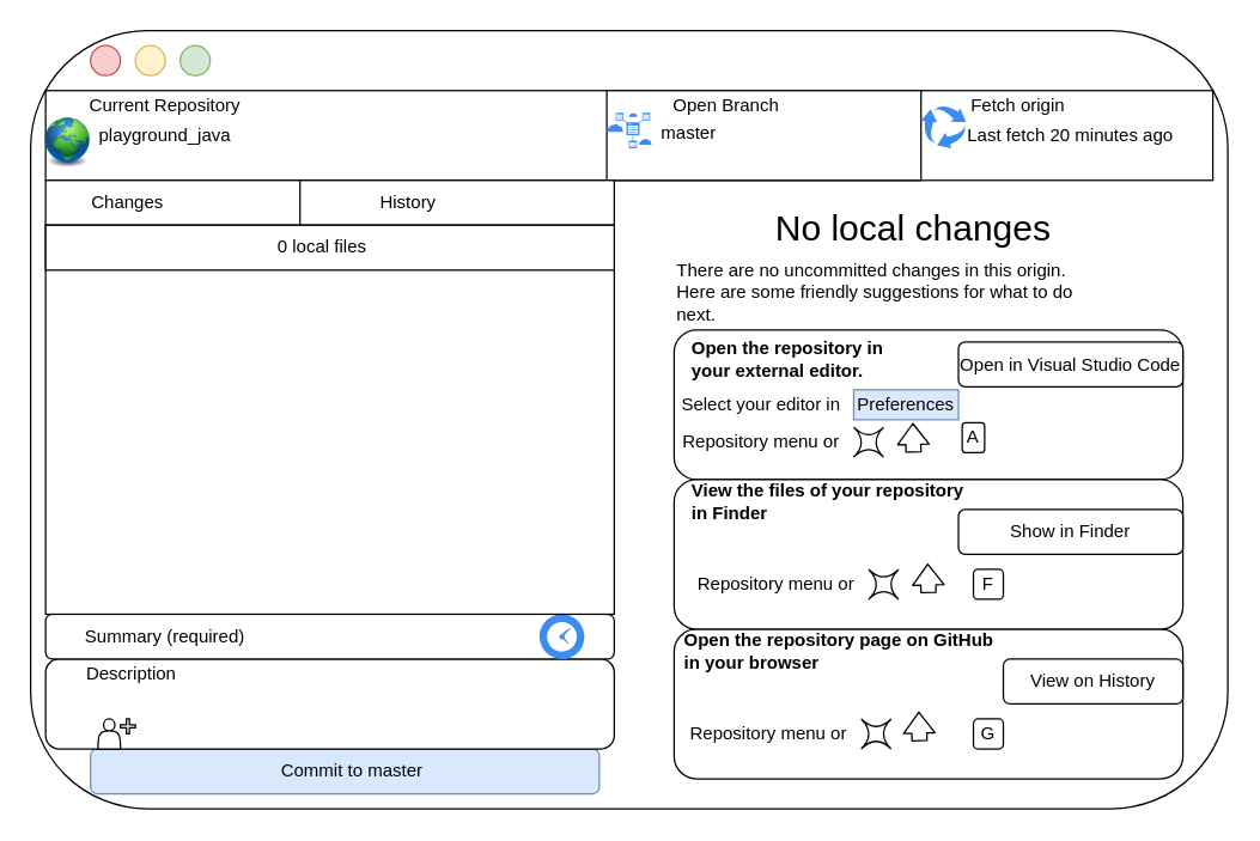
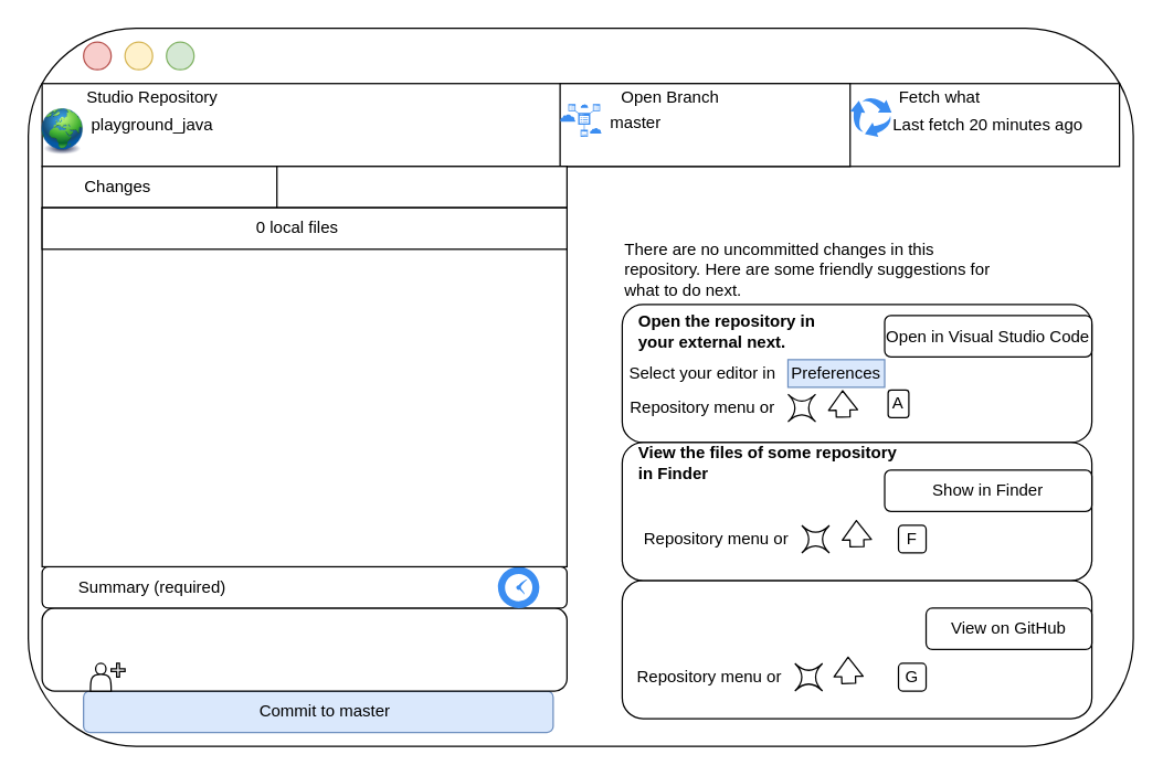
  <mxCell id="0" />
  <mxCell id="1" parent="0" />
  <mxCell id="2" value="" style="rounded=1;whiteSpace=wrap;html=1;" vertex="1" parent="1"><mxGeometry x="20" y="20" width="800" height="520" as="geometry" /></mxCell>
  <mxCell id="3" value="" style="ellipse;whiteSpace=wrap;html=1;fillColor=#f8cecc;strokeColor=#b85450;" vertex="1" parent="1"><mxGeometry x="60" y="30" width="20" height="20" as="geometry" /></mxCell>
  <mxCell id="4" value="" style="ellipse;whiteSpace=wrap;html=1;fillColor=#fff2cc;strokeColor=#d6b656;" vertex="1" parent="1"><mxGeometry x="90" y="30" width="20" height="20" as="geometry" /></mxCell>
  <mxCell id="5" value="" style="ellipse;whiteSpace=wrap;html=1;fillColor=#d5e8d4;strokeColor=#82b366;" vertex="1" parent="1"><mxGeometry x="120" y="30" width="20" height="20" as="geometry" /></mxCell>
  <mxCell id="6" value="" style="rounded=0;whiteSpace=wrap;html=1;" vertex="1" parent="1"><mxGeometry x="30" y="60" width="780" height="60" as="geometry" /></mxCell>
- <mxCell id="7" value="Current Repository" style="text;html=1;strokeColor=none;fillColor=none;align=center;verticalAlign=middle;whiteSpace=wrap;rounded=0;" vertex="1" parent="1"><mxGeometry x="50" y="60" width="120" height="20" as="geometry" /></mxCell>
+ <mxCell id="7" value="Studio Repository" style="text;html=1;strokeColor=none;fillColor=none;align=center;verticalAlign=middle;whiteSpace=wrap;rounded=0;" vertex="1" parent="1"><mxGeometry x="50" y="60" width="120" height="20" as="geometry" /></mxCell>
  <mxCell id="8" value="playground_java" style="text;html=1;strokeColor=none;fillColor=none;align=center;verticalAlign=middle;whiteSpace=wrap;rounded=0;" vertex="1" parent="1"><mxGeometry x="50" y="80" width="120" height="20" as="geometry" /></mxCell>
  <mxCell id="9" value="" style="rounded=0;whiteSpace=wrap;html=1;" vertex="1" parent="1"><mxGeometry x="405" y="60" width="210" height="60" as="geometry" /></mxCell>
  <mxCell id="10" value="Open Branch" style="text;html=1;strokeColor=none;fillColor=none;align=center;verticalAlign=middle;whiteSpace=wrap;rounded=0;" vertex="1" parent="1"><mxGeometry x="430" y="60" width="110" height="20" as="geometry" /></mxCell>
  <mxCell id="11" value="master" style="text;html=1;strokeColor=none;fillColor=none;align=center;verticalAlign=middle;whiteSpace=wrap;rounded=0;" vertex="1" parent="1"><mxGeometry x="440" y="78.5" width="40" height="20" as="geometry" /></mxCell>
- <mxCell id="12" value="Fetch origin" style="text;html=1;strokeColor=none;fillColor=none;align=center;verticalAlign=middle;whiteSpace=wrap;rounded=0;" vertex="1" parent="1"><mxGeometry x="640" y="60" width="80" height="20" as="geometry" /></mxCell>
+ <mxCell id="12" value="Fetch what" style="text;html=1;strokeColor=none;fillColor=none;align=center;verticalAlign=middle;whiteSpace=wrap;rounded=0;" vertex="1" parent="1"><mxGeometry x="640" y="60" width="80" height="20" as="geometry" /></mxCell>
  <mxCell id="13" value="Last fetch 20 minutes ago" style="text;html=1;strokeColor=none;fillColor=none;align=center;verticalAlign=middle;whiteSpace=wrap;rounded=0;" vertex="1" parent="1"><mxGeometry x="640" y="80" width="150" height="20" as="geometry" /></mxCell>
  <mxCell id="14" value="" style="image;html=1;image=img/lib/clip_art/general/Earth_globe_128x128.png" vertex="1" parent="1"><mxGeometry x="30" y="70" width="30" height="50" as="geometry" /></mxCell>
  <mxCell id="15" value="" style="html=1;aspect=fixed;strokeColor=none;shadow=0;align=center;verticalAlign=top;fillColor=#3B8DF1;shape=mxgraph.gcp2.arrow_cycle" vertex="1" parent="1"><mxGeometry x="615" y="70" width="30" height="28.5" as="geometry" /></mxCell>
  <mxCell id="16" value="" style="html=1;aspect=fixed;strokeColor=none;shadow=0;align=center;verticalAlign=top;fillColor=#3B8DF1;shape=mxgraph.gcp2.cloud_information" vertex="1" parent="1"><mxGeometry x="405" y="74.8" width="30" height="23.7" as="geometry" /></mxCell>
  <mxCell id="17" value="" style="rounded=0;whiteSpace=wrap;html=1;" vertex="1" parent="1"><mxGeometry x="30" y="120" width="380" height="30" as="geometry" /></mxCell>
  <mxCell id="18" value="" style="rounded=0;whiteSpace=wrap;html=1;" vertex="1" parent="1"><mxGeometry x="200" y="120" width="210" height="30" as="geometry" /></mxCell>
  <mxCell id="19" value="" style="rounded=1;whiteSpace=wrap;html=1;fillColor=#dae8fc;strokeColor=#6c8ebf;" vertex="1" parent="1"><mxGeometry x="60" y="500" width="340" height="30" as="geometry" /></mxCell>
  <mxCell id="20" value="" style="rounded=1;whiteSpace=wrap;html=1;" vertex="1" parent="1"><mxGeometry x="30" y="440" width="380" height="60" as="geometry" /></mxCell>
  <mxCell id="21" value="" style="rounded=1;whiteSpace=wrap;html=1;" vertex="1" parent="1"><mxGeometry x="30" y="410" width="380" height="30" as="geometry" /></mxCell>
  <mxCell id="22" value="Summary (required)" style="text;html=1;strokeColor=none;fillColor=none;align=center;verticalAlign=middle;whiteSpace=wrap;rounded=0;" vertex="1" parent="1"><mxGeometry x="30" y="415" width="160" height="20" as="geometry" /></mxCell>
- <mxCell id="23" value="Description" style="text;html=1;strokeColor=none;fillColor=none;align=center;verticalAlign=middle;whiteSpace=wrap;rounded=0;" vertex="1" parent="1"><mxGeometry x="35" y="440" width="105" height="20" as="geometry" /></mxCell>
  <mxCell id="24" value="Commit to master" style="text;html=1;strokeColor=none;fillColor=none;align=center;verticalAlign=middle;whiteSpace=wrap;rounded=0;" vertex="1" parent="1"><mxGeometry x="90" y="505" width="290" height="20" as="geometry" /></mxCell>
  <mxCell id="25" value="Changes" style="text;html=1;strokeColor=none;fillColor=none;align=center;verticalAlign=middle;whiteSpace=wrap;rounded=0;" vertex="1" parent="1"><mxGeometry x="40" y="125" width="90" height="20" as="geometry" /></mxCell>
- <mxCell id="26" value="History" style="text;html=1;strokeColor=none;fillColor=none;align=center;verticalAlign=middle;whiteSpace=wrap;rounded=0;" vertex="1" parent="1"><mxGeometry x="215" y="125" width="115" height="20" as="geometry" /></mxCell>
  <mxCell id="27" value="" style="html=1;aspect=fixed;strokeColor=none;shadow=0;align=center;verticalAlign=top;fillColor=#3B8DF1;shape=mxgraph.gcp2.clock" vertex="1" parent="1"><mxGeometry x="360" y="410" width="30" height="30" as="geometry" /></mxCell>
  <mxCell id="28" value="" style="shape=actor;whiteSpace=wrap;html=1;" vertex="1" parent="1"><mxGeometry x="65" y="480" width="15" height="20" as="geometry" /></mxCell>
  <mxCell id="29" value="" style="shape=cross;whiteSpace=wrap;html=1;" vertex="1" parent="1"><mxGeometry x="80" y="480" width="10" height="10" as="geometry" /></mxCell>
  <mxCell id="30" value="" style="rounded=0;whiteSpace=wrap;html=1;" vertex="1" parent="1"><mxGeometry x="30" y="150" width="380" height="260" as="geometry" /></mxCell>
  <mxCell id="31" value="" style="rounded=0;whiteSpace=wrap;html=1;" vertex="1" parent="1"><mxGeometry x="30" y="150" width="380" height="30" as="geometry" /></mxCell>
  <mxCell id="32" value="0 local files" style="text;html=1;strokeColor=none;fillColor=none;align=center;verticalAlign=middle;whiteSpace=wrap;rounded=0;" vertex="1" parent="1"><mxGeometry x="90" y="155" width="250" height="20" as="geometry" /></mxCell>
- <mxCell id="33" value="No local changes" style="text;html=1;strokeColor=none;fillColor=none;align=center;verticalAlign=middle;whiteSpace=wrap;rounded=0;fontSize=24;" vertex="1" parent="1"><mxGeometry x="440" y="135" width="340" height="35" as="geometry" /></mxCell>
- <mxCell id="34" value="There are no uncommitted changes in this origin. Here are some friendly suggestions for what to do next." style="text;html=1;strokeColor=none;fillColor=none;align=left;verticalAlign=middle;whiteSpace=wrap;rounded=0;fontSize=12;" vertex="1" parent="1"><mxGeometry x="450" y="170" width="280" height="50" as="geometry" /></mxCell>
+ <mxCell id="34" value="There are no uncommitted changes in this repository. Here are some friendly suggestions for what to do next." style="text;html=1;strokeColor=none;fillColor=none;align=left;verticalAlign=middle;whiteSpace=wrap;rounded=0;fontSize=12;" vertex="1" parent="1"><mxGeometry x="450" y="170" width="280" height="50" as="geometry" /></mxCell>
  <mxCell id="35" value="" style="rounded=1;whiteSpace=wrap;html=1;fontSize=12;" vertex="1" parent="1"><mxGeometry x="450" y="220" width="340" height="100" as="geometry" /></mxCell>
- <mxCell id="36" value="Open the repository in your external editor." style="text;html=1;strokeColor=none;fillColor=none;align=left;verticalAlign=middle;whiteSpace=wrap;rounded=0;fontSize=12;fontStyle=1" vertex="1" parent="1"><mxGeometry x="460" y="225" width="150" height="30" as="geometry" /></mxCell>
+ <mxCell id="36" value="Open the repository in your external next." style="text;html=1;strokeColor=none;fillColor=none;align=left;verticalAlign=middle;whiteSpace=wrap;rounded=0;fontSize=12;fontStyle=1" vertex="1" parent="1"><mxGeometry x="460" y="225" width="150" height="30" as="geometry" /></mxCell>
  <mxCell id="37" value="Select your editor in&amp;nbsp;" style="text;html=1;strokeColor=none;fillColor=none;align=center;verticalAlign=middle;whiteSpace=wrap;rounded=0;fontSize=12;" vertex="1" parent="1"><mxGeometry x="450" y="260" width="120" height="20" as="geometry" /></mxCell>
  <mxCell id="38" value="Preferences" style="text;html=1;align=center;verticalAlign=middle;whiteSpace=wrap;rounded=0;fontSize=12;fillColor=#dae8fc;strokeColor=#6c8ebf;" vertex="1" parent="1"><mxGeometry x="570" y="260" width="70" height="20" as="geometry" /></mxCell>
  <mxCell id="39" value="Repository menu or&amp;nbsp;" style="text;html=1;strokeColor=none;fillColor=none;align=center;verticalAlign=middle;whiteSpace=wrap;rounded=0;fontSize=12;" vertex="1" parent="1"><mxGeometry x="450" y="290" width="120" height="10" as="geometry" /></mxCell>
  <mxCell id="40" value="" style="shape=switch;whiteSpace=wrap;html=1;fontSize=12;" vertex="1" parent="1"><mxGeometry x="570" y="285" width="20" height="20" as="geometry" /></mxCell>
  <mxCell id="41" value="" style="shape=flexArrow;endArrow=classic;html=1;fontSize=12;endWidth=10;endSize=4.33;" edge="1" parent="1"><mxGeometry width="50" height="50" relative="1" as="geometry"><mxPoint x="610" y="302" as="sourcePoint" /><mxPoint x="609.5" y="282" as="targetPoint" /></mxGeometry></mxCell>
  <mxCell id="42" value="" style="rounded=1;whiteSpace=wrap;html=1;fontSize=12;" vertex="1" parent="1"><mxGeometry x="642.5" y="282" width="15" height="20" as="geometry" /></mxCell>
  <mxCell id="43" value="A" style="text;html=1;strokeColor=none;fillColor=none;align=center;verticalAlign=middle;whiteSpace=wrap;rounded=0;fontSize=12;" vertex="1" parent="1"><mxGeometry x="630" y="282" width="40" height="20" as="geometry" /></mxCell>
  <mxCell id="44" value="" style="rounded=1;whiteSpace=wrap;html=1;fontSize=12;" vertex="1" parent="1"><mxGeometry x="640" y="228" width="150" height="30" as="geometry" /></mxCell>
  <mxCell id="45" value="Open in Visual Studio Code" style="text;html=1;strokeColor=none;fillColor=none;align=center;verticalAlign=middle;whiteSpace=wrap;rounded=0;fontSize=12;" vertex="1" parent="1"><mxGeometry x="640" y="234" width="150" height="20" as="geometry" /></mxCell>
  <mxCell id="46" value="" style="rounded=1;whiteSpace=wrap;html=1;fontSize=12;" vertex="1" parent="1"><mxGeometry x="450" y="420" width="340" height="100" as="geometry" /></mxCell>
  <mxCell id="47" value="" style="rounded=1;whiteSpace=wrap;html=1;fontSize=12;" vertex="1" parent="1"><mxGeometry x="450" y="320" width="340" height="100" as="geometry" /></mxCell>
- <mxCell id="48" value="View the files of your repository in Finder" style="text;html=1;strokeColor=none;fillColor=none;align=left;verticalAlign=middle;whiteSpace=wrap;rounded=0;fontSize=12;fontStyle=1" vertex="1" parent="1"><mxGeometry x="460" y="320" width="190" height="30" as="geometry" /></mxCell>
+ <mxCell id="48" value="View the files of some repository in Finder" style="text;html=1;strokeColor=none;fillColor=none;align=left;verticalAlign=middle;whiteSpace=wrap;rounded=0;fontSize=12;fontStyle=1" vertex="1" parent="1"><mxGeometry x="460" y="320" width="190" height="30" as="geometry" /></mxCell>
  <mxCell id="49" value="" style="rounded=1;whiteSpace=wrap;html=1;fontSize=12;" vertex="1" parent="1"><mxGeometry x="640" y="340" width="150" height="30" as="geometry" /></mxCell>
  <mxCell id="50" value="Show in Finder" style="text;html=1;strokeColor=none;fillColor=none;align=center;verticalAlign=middle;whiteSpace=wrap;rounded=0;fontSize=12;" vertex="1" parent="1"><mxGeometry x="650" y="345" width="130" height="20" as="geometry" /></mxCell>
  <mxCell id="51" value="Repository menu or&amp;nbsp;" style="text;html=1;strokeColor=none;fillColor=none;align=center;verticalAlign=middle;whiteSpace=wrap;rounded=0;fontSize=12;" vertex="1" parent="1"><mxGeometry x="460" y="380" width="120" height="20" as="geometry" /></mxCell>
  <mxCell id="52" value="" style="shape=switch;whiteSpace=wrap;html=1;fontSize=12;" vertex="1" parent="1"><mxGeometry x="580" y="380" width="20" height="20" as="geometry" /></mxCell>
  <mxCell id="53" value="" style="shape=flexArrow;endArrow=classic;html=1;fontSize=12;endWidth=10;endSize=4.33;" edge="1" parent="1"><mxGeometry width="50" height="50" relative="1" as="geometry"><mxPoint x="620" y="396" as="sourcePoint" /><mxPoint x="619.5" y="376" as="targetPoint" /></mxGeometry></mxCell>
  <mxCell id="54" value="" style="rounded=1;whiteSpace=wrap;html=1;fontSize=12;" vertex="1" parent="1"><mxGeometry x="650" y="380" width="20" height="20" as="geometry" /></mxCell>
  <mxCell id="55" value="F" style="text;html=1;strokeColor=none;fillColor=none;align=center;verticalAlign=middle;whiteSpace=wrap;rounded=0;fontSize=12;" vertex="1" parent="1"><mxGeometry x="640" y="380" width="40" height="20" as="geometry" /></mxCell>
- <mxCell id="56" value="Open the repository page on GitHub in your browser" style="text;html=1;strokeColor=none;fillColor=none;align=left;verticalAlign=middle;whiteSpace=wrap;rounded=0;fontSize=12;fontStyle=1" vertex="1" parent="1"><mxGeometry x="455" y="420" width="215" height="30" as="geometry" /></mxCell>
  <mxCell id="57" value="Repository menu or&amp;nbsp;" style="text;html=1;strokeColor=none;fillColor=none;align=center;verticalAlign=middle;whiteSpace=wrap;rounded=0;fontSize=12;" vertex="1" parent="1"><mxGeometry x="455" y="480" width="120" height="20" as="geometry" /></mxCell>
  <mxCell id="58" value="" style="shape=switch;whiteSpace=wrap;html=1;fontSize=12;" vertex="1" parent="1"><mxGeometry x="575" y="480" width="20" height="20" as="geometry" /></mxCell>
  <mxCell id="59" value="" style="shape=flexArrow;endArrow=classic;html=1;fontSize=12;endWidth=10;endSize=4.33;" edge="1" parent="1"><mxGeometry width="50" height="50" relative="1" as="geometry"><mxPoint x="614" y="495" as="sourcePoint" /><mxPoint x="613.5" y="475" as="targetPoint" /></mxGeometry></mxCell>
  <mxCell id="60" value="" style="rounded=1;whiteSpace=wrap;html=1;fontSize=12;" vertex="1" parent="1"><mxGeometry x="650" y="480" width="20" height="20" as="geometry" /></mxCell>
  <mxCell id="61" value="G" style="text;html=1;strokeColor=none;fillColor=none;align=center;verticalAlign=middle;whiteSpace=wrap;rounded=0;fontSize=12;" vertex="1" parent="1"><mxGeometry x="640" y="480" width="40" height="20" as="geometry" /></mxCell>
  <mxCell id="62" value="" style="rounded=1;whiteSpace=wrap;html=1;fontSize=12;" vertex="1" parent="1"><mxGeometry x="670" y="440" width="120" height="30" as="geometry" /></mxCell>
- <mxCell id="63" value="View on History" style="text;html=1;strokeColor=none;fillColor=none;align=center;verticalAlign=middle;whiteSpace=wrap;rounded=0;fontSize=12;" vertex="1" parent="1"><mxGeometry x="670" y="445" width="120" height="20" as="geometry" /></mxCell>
+ <mxCell id="63" value="View on GitHub" style="text;html=1;strokeColor=none;fillColor=none;align=center;verticalAlign=middle;whiteSpace=wrap;rounded=0;fontSize=12;" vertex="1" parent="1"><mxGeometry x="670" y="445" width="120" height="20" as="geometry" /></mxCell>
